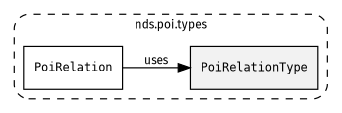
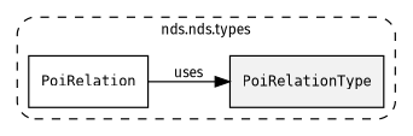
  digraph {
    fontsize=10
    rankdir=LR
    fontname="Fira Sans"
    node [fontsize=10 shape=box fontname="Fira Sans"]
    n1 [fillcolor="#0000000D" label=<<font face="monospace"><table align="center" border="0" cellspacing="0" cellpadding="0"><tr><td href="../../../content/packages/nds.poi.types.html#Enum-PoiRelationType" title="Enum defined in nds.poi.types">PoiRelationType</td></tr></table></font>> style=filled]
    n2 [label=<<font face="monospace"><table align="center" border="0" cellspacing="0" cellpadding="0"><tr><td href="../../../content/packages/nds.poi.types.html#Structure-PoiRelation" title="Structure defined in nds.poi.types">PoiRelation</td></tr></table></font>>]
    subgraph cluster_1 {
-     label="nds.poi.types"
+     label="nds.nds.types"
      style="dashed, rounded"
      n1
      n2
    }
    n2 -> n1 [fontsize=10 label=uses fontname="Fira Sans"]
  }
